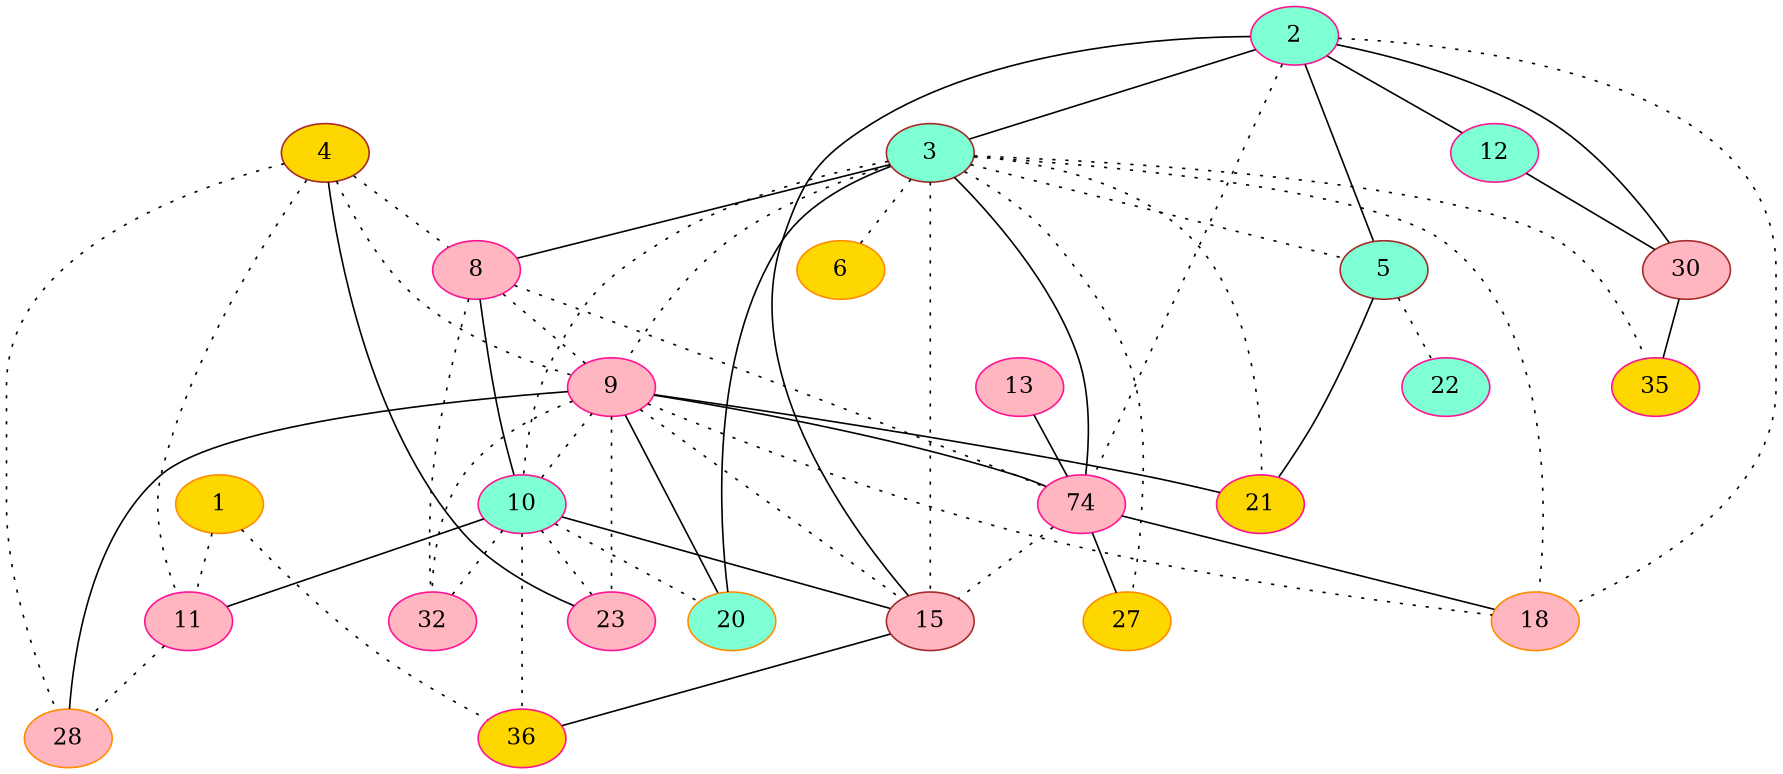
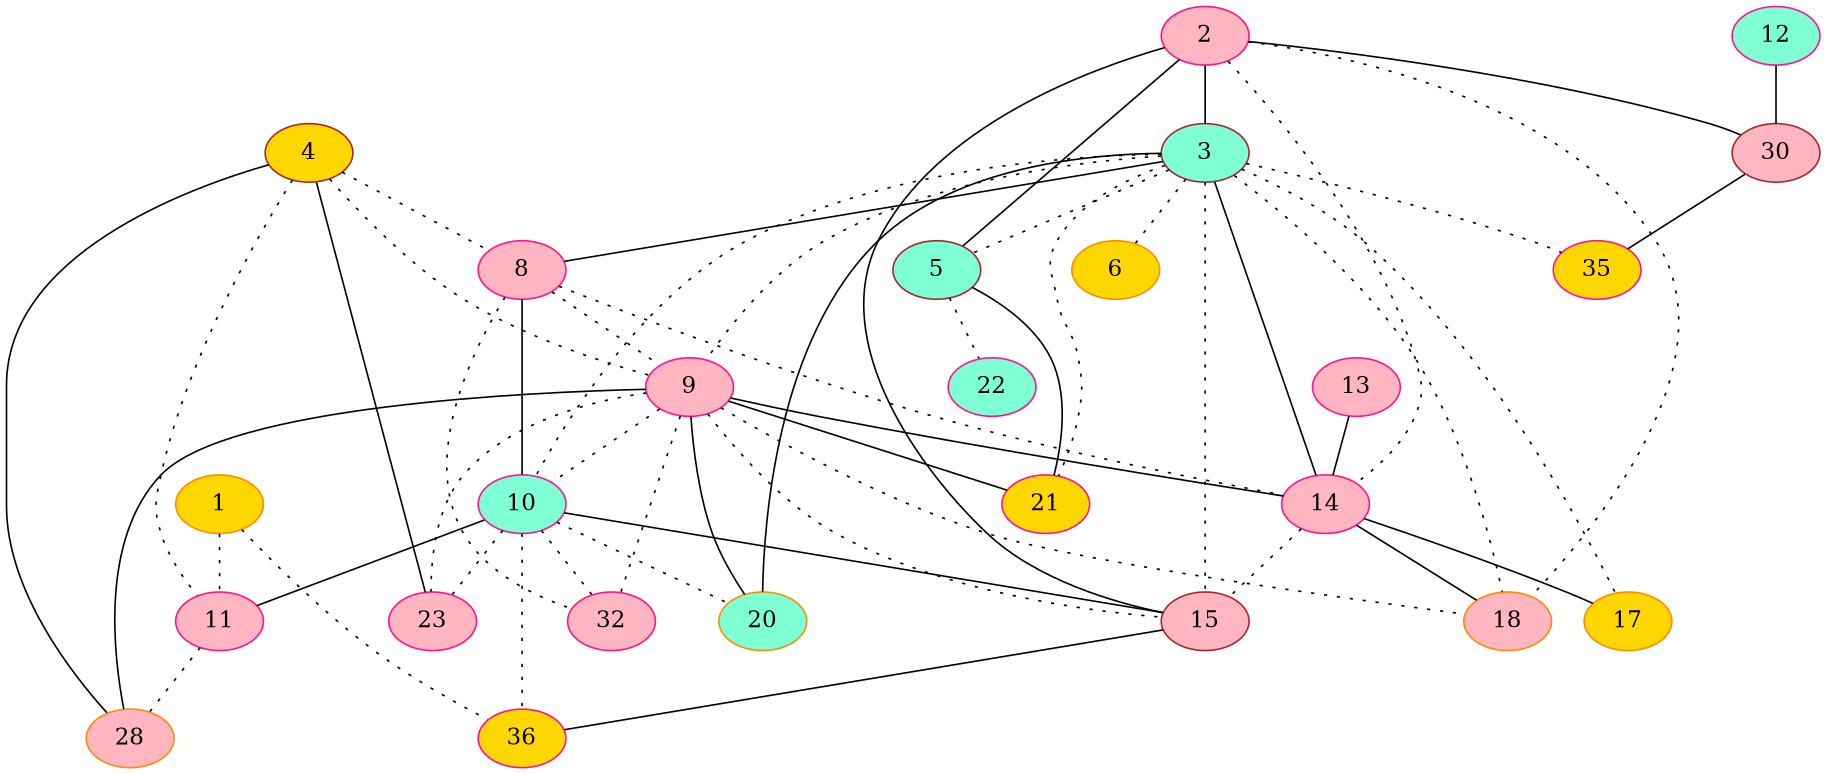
  graph {
    node [color=deeppink fillcolor=lightpink style=filled]
    edge [style=dotted weight=1.0]
    1 [color=darkorange fillcolor=gold]
    11
    36 [fillcolor=gold]
    28 [color=darkorange]
-   2 [fillcolor=aquamarine]
+   2
    3 [color=brown fillcolor=aquamarine]
    5 [color=brown fillcolor=aquamarine]
    12 [fillcolor=aquamarine]
-   14 [label=74]
+   14
    15 [color=brown]
    18 [color=darkorange]
    30 [color=brown]
    6 [color=darkorange fillcolor=gold]
    8
    9
    10 [fillcolor=aquamarine]
    20 [color=darkorange fillcolor=aquamarine]
    21 [fillcolor=gold]
-   27 [color=darkorange fillcolor=gold]
+   27 [color=darkorange fillcolor=gold label=17]
    35 [fillcolor=gold]
    22 [fillcolor=aquamarine]
    32
    23
    4 [color=brown fillcolor=gold]
    13
    1 -- 11
    1 -- 36
    11 -- 28
    2 -- 3 [style=solid weight=2.0]
    2 -- 5 [style=solid]
-   2 -- 12 [style=solid]
    2 -- 14 [weight=2.0]
    2 -- 15 [style=solid weight=3.0]
    2 -- 18
    2 -- 30 [style=solid]
    3 -- 5
    3 -- 14 [style=solid]
    3 -- 15 [weight=9.0]
    3 -- 18 [weight=2.0]
    3 -- 6
    3 -- 8 [style=solid]
    3 -- 9 [weight=4.0]
    3 -- 10
    3 -- 20 [style=solid weight=2.0]
    3 -- 21
    3 -- 27
    3 -- 35
    5 -- 21 [style=solid]
    5 -- 22
    12 -- 30 [style=solid]
    14 -- 15
    14 -- 18 [style=solid]
    14 -- 27 [style=solid]
    15 -- 36 [style=solid]
    30 -- 35 [style=solid]
    8 -- 14 [weight=2.0]
    8 -- 9
    8 -- 10 [style=solid weight=3.0]
    8 -- 32
    9 -- 28 [style=solid]
    9 -- 14 [style=solid]
    9 -- 15 [weight=3.0]
    9 -- 18
    9 -- 10 [weight=2.0]
    9 -- 20 [style=solid]
    9 -- 21 [style=solid weight=2.0]
    9 -- 32
    9 -- 23 [weight=3.0]
    10 -- 11 [style=solid]
    10 -- 36
    10 -- 15 [style=solid weight=2.0]
    10 -- 20
    10 -- 32
    10 -- 23
    4 -- 11
-   4 -- 28
+   4 -- 28 [style=solid]
    4 -- 8
    4 -- 9
    4 -- 23 [style=solid weight=2.0]
    13 -- 14 [style=solid]
  }
